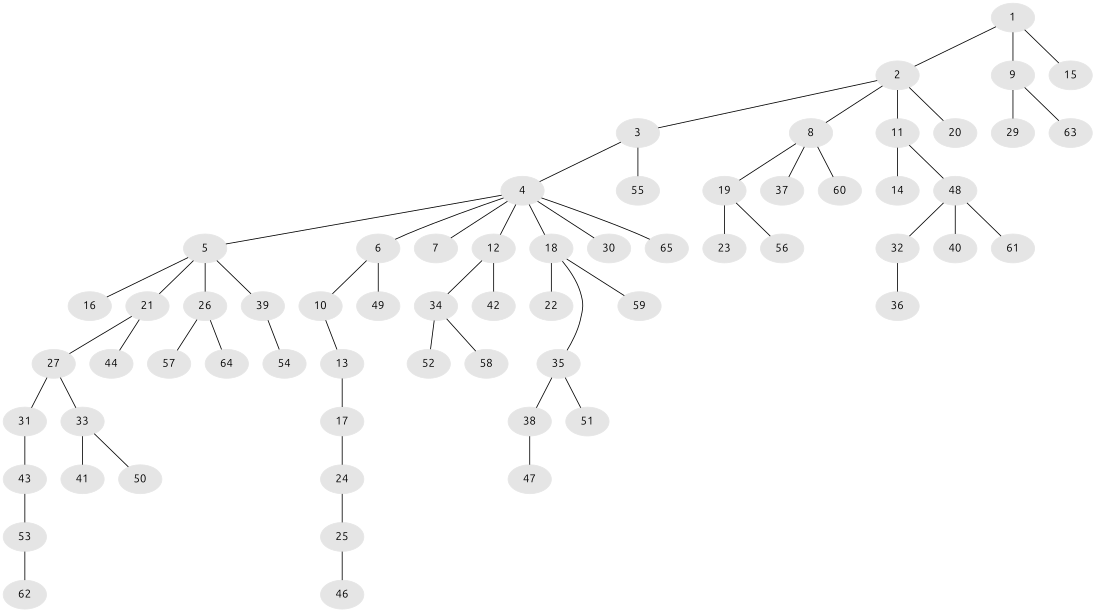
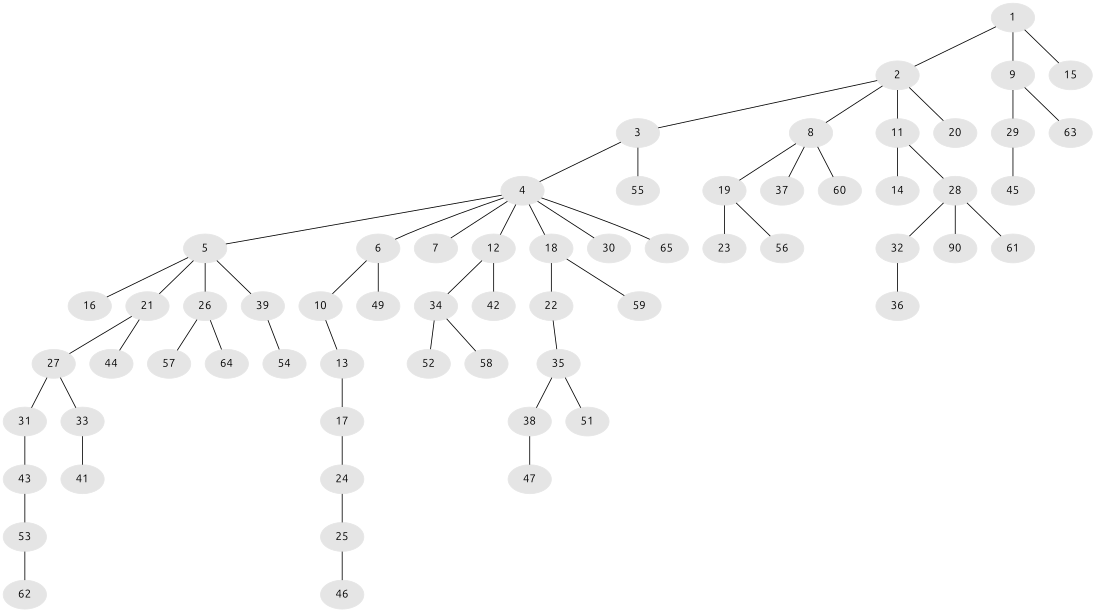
  graph {
    fontname=Ubuntu
    node [color=gray90 fontname=Ubuntu style=filled]
    edge [fontname=Ubuntu]
    1
    2
    9
    15
    3
    8
    11
    20
    29
    63
    4
    55
    19
    37
    60
    14
-   28 [label=48]
+   28
    5
    6
    7
    12
    18
    30
    65
    16
    21
    26
    39
    10
    49
    34
    42
    22
    35
    59
    27
    44
    57
    64
    54
    13
    23
    56
+   45
    17
    32
-   40
+   40 [label=90]
    61
    52
    58
    24
    31
    33
    25
    38
    51
    46
    43
    41
-   50
    36
    53
    47
    62
    1 -- 2
    1 -- 9
    1 -- 15
    2 -- 3
    2 -- 8
    2 -- 11
    2 -- 20
    9 -- 29
    9 -- 63
    3 -- 4
    3 -- 55
    8 -- 19
    8 -- 37
    8 -- 60
    11 -- 14
    11 -- 28
+   29 -- 45
    4 -- 5
    4 -- 6
    4 -- 7
    4 -- 12
    4 -- 18
    4 -- 30
    4 -- 65
    19 -- 23
    19 -- 56
    28 -- 32
    28 -- 40
    28 -- 61
    5 -- 16
    5 -- 21
    5 -- 26
    5 -- 39
    6 -- 10
    6 -- 49
    12 -- 34
    12 -- 42
    18 -- 22
-   18 -- 35
+   22 -- 35
    18 -- 59
    21 -- 27
    21 -- 44
    26 -- 57
    26 -- 64
    39 -- 54
    10 -- 13
    34 -- 52
    34 -- 58
    35 -- 38
    35 -- 51
    27 -- 31
    27 -- 33
    13 -- 17
    17 -- 24
    32 -- 36
    24 -- 25
    31 -- 43
    33 -- 41
-   33 -- 50
    25 -- 46
    38 -- 47
    43 -- 53
    53 -- 62
  }
